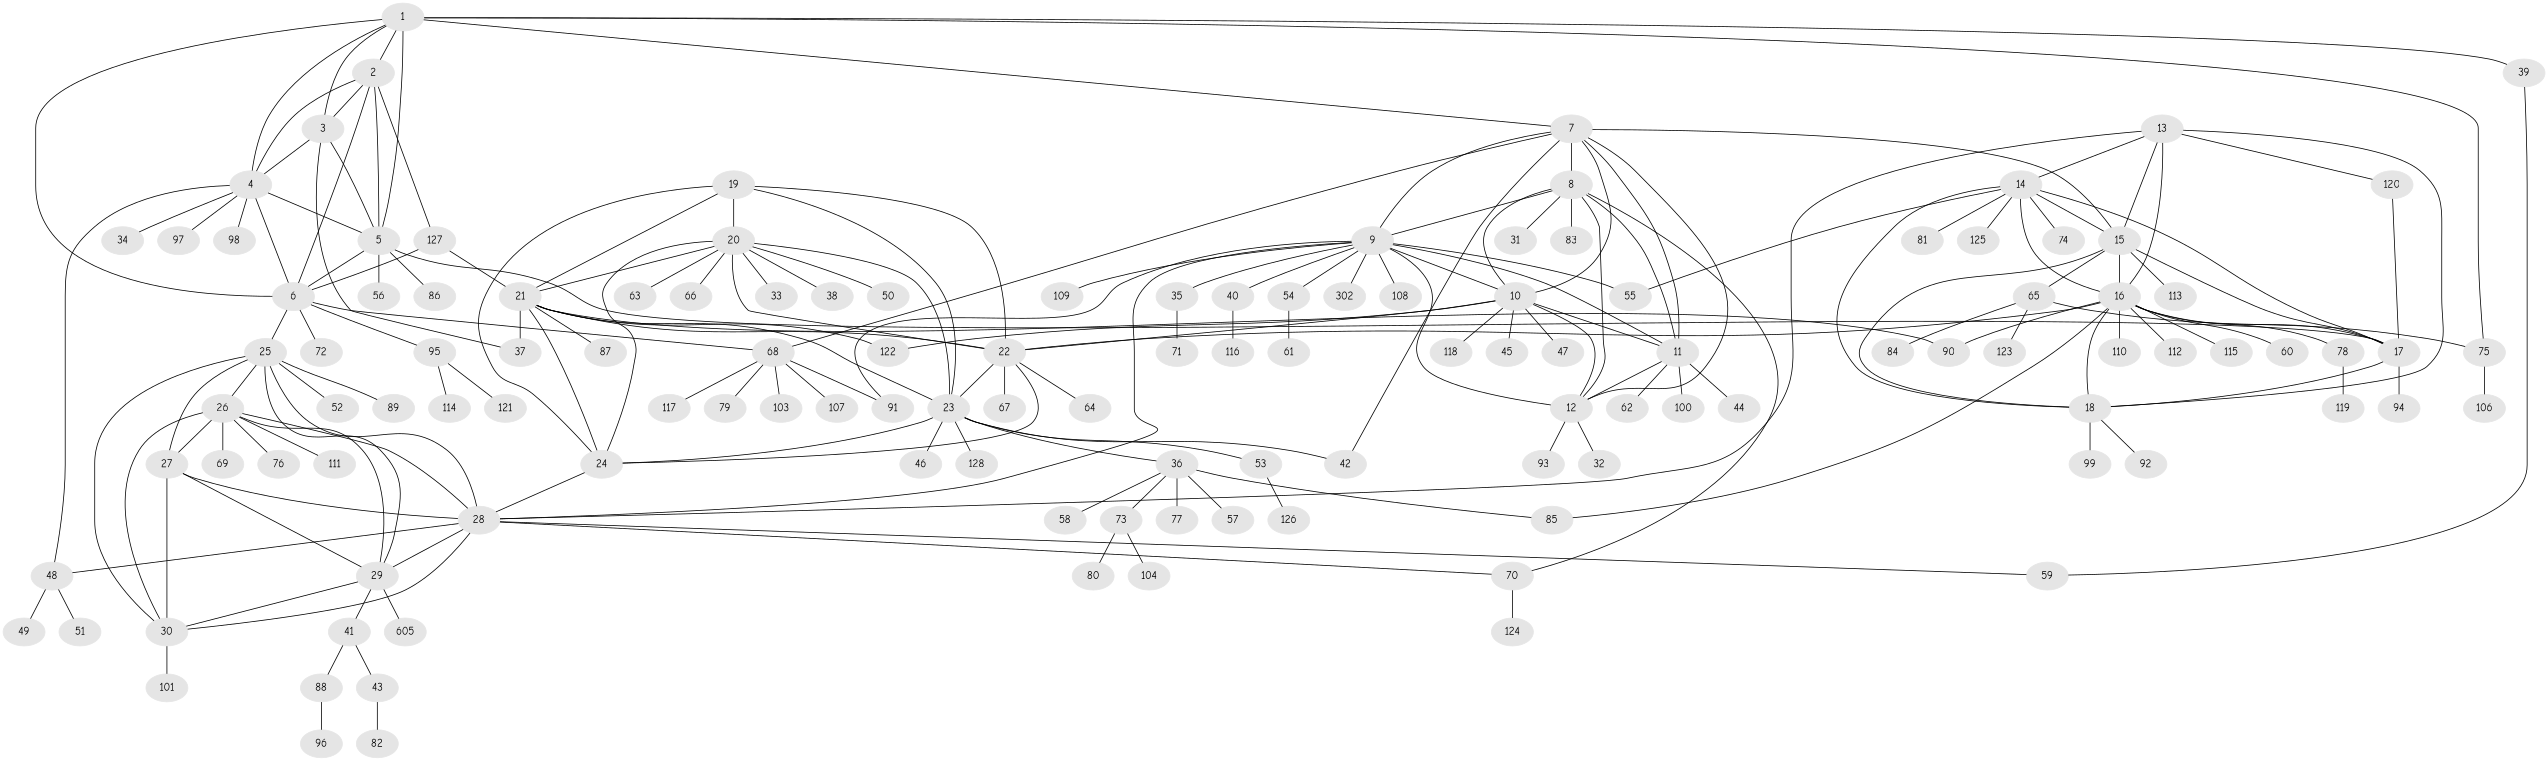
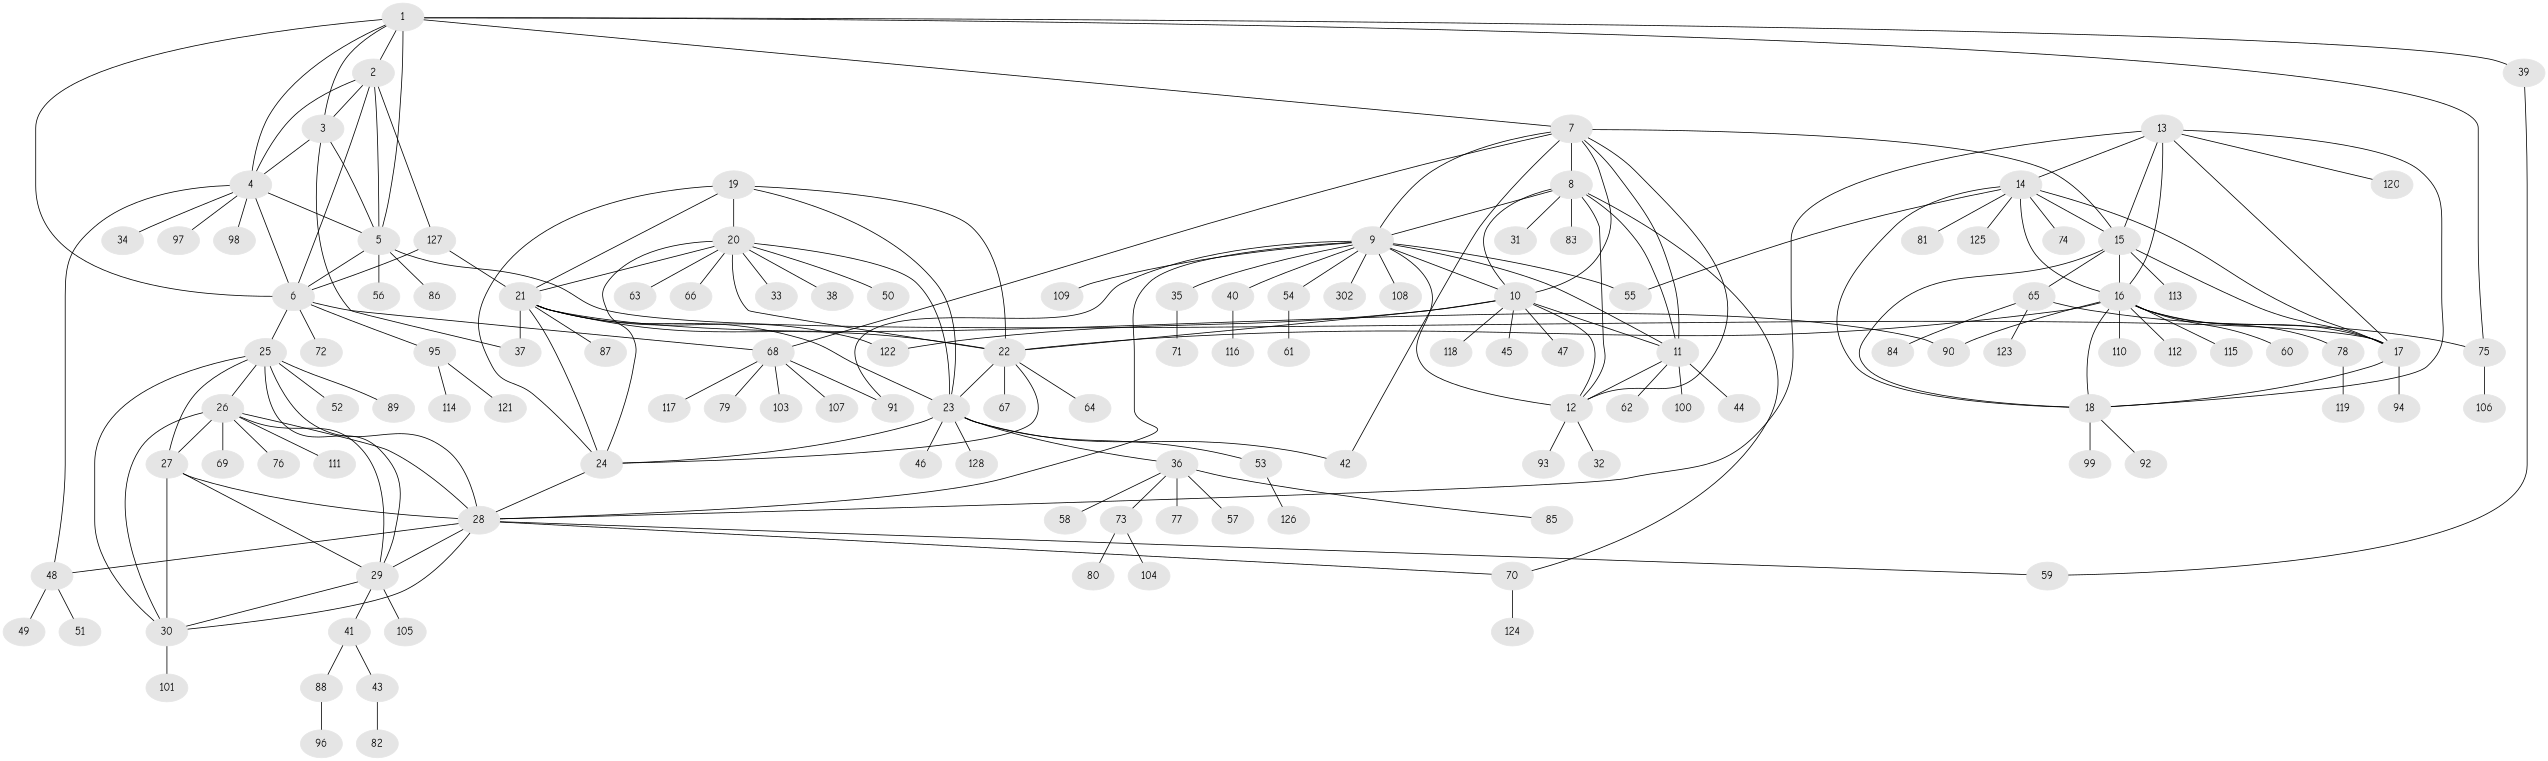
  graph {
    fontname="Comic Neue"
    node [color=gray90 fontname="Comic Neue" style=filled]
    edge [fontname="Comic Neue"]
    1
    2
    3
    4
    5
    6
    7
    39
    75
    127
    37
    34
    48
    97
    98
    17
    56
    86
    25
    68
    72
    95
    8
    9
    10
    11
    12
    15
    42
    59
    106
    21
    22
    122
    90
    23
    24
    87
    49
    51
    18
    94
    28
    26
    27
    29
    30
    52
    89
    91
    79
    103
    107
    117
    114
    121
    31
    70
    83
    35
    40
    54
    55
    n64 [label=302]
    108
    109
    45
    47
    118
    44
    62
    100
    32
    93
    16
    65
    113
    124
    71
    116
    61
    64
    67
    13
    14
    120
    74
    81
    125
    60
    78
    85
    110
    112
    115
    92
    99
    84
    123
    119
    19
    20
    33
    38
    50
    63
    66
    36
    46
    53
    128
    57
    58
    73
    77
    126
    69
    76
    111
    41
-   105 [label=605]
+   105
    101
    43
    88
    80
    104
    82
    96
    1 -- 2
    1 -- 3
    1 -- 4
    1 -- 5
    1 -- 6
    1 -- 7
    1 -- 39
    1 -- 75
    2 -- 3
    2 -- 4
    2 -- 5
    2 -- 6
    2 -- 127
    3 -- 4
    3 -- 5
    3 -- 37
    4 -- 5
    4 -- 6
    4 -- 34
    4 -- 48
    4 -- 97
    4 -- 98
    5 -- 6
    5 -- 17
    5 -- 56
    5 -- 86
    6 -- 25
    6 -- 68
    6 -- 72
    6 -- 95
    7 -- 68
    7 -- 8
    7 -- 9
    7 -- 10
    7 -- 11
    7 -- 12
    7 -- 15
    7 -- 42
    39 -- 59
    75 -- 106
    127 -- 6
    127 -- 21
    48 -- 49
    48 -- 51
    17 -- 18
    17 -- 94
    25 -- 28
    25 -- 26
    25 -- 27
    25 -- 29
    25 -- 30
    25 -- 52
    25 -- 89
    68 -- 91
    68 -- 79
    68 -- 103
    68 -- 107
    68 -- 117
    95 -- 114
    95 -- 121
    8 -- 9
    8 -- 10
    8 -- 11
    8 -- 12
    8 -- 31
    8 -- 70
    8 -- 83
    9 -- 10
    9 -- 11
    9 -- 12
    9 -- 28
    9 -- 91
    9 -- 35
    9 -- 40
    9 -- 54
    9 -- 55
    9 -- n64
    9 -- 108
    9 -- 109
    10 -- 11
    10 -- 12
    10 -- 22
    10 -- 122
    10 -- 45
    10 -- 47
    10 -- 118
    11 -- 12
    11 -- 44
    11 -- 62
    11 -- 100
    12 -- 32
    12 -- 93
    15 -- 17
    15 -- 18
    15 -- 16
    15 -- 65
    15 -- 113
    21 -- 37
    21 -- 22
    21 -- 122
    21 -- 90
    21 -- 23
    21 -- 24
    21 -- 87
    22 -- 23
    22 -- 24
    22 -- 64
    22 -- 67
    23 -- 42
    23 -- 24
    23 -- 36
    23 -- 46
    23 -- 53
    23 -- 128
    24 -- 28
    18 -- 92
    18 -- 99
    28 -- 48
    28 -- 59
    28 -- 29
    28 -- 30
    28 -- 70
    26 -- 28
    26 -- 27
    26 -- 29
    26 -- 30
    26 -- 69
    26 -- 76
    26 -- 111
    27 -- 28
    27 -- 29
    27 -- 30
    29 -- 30
    29 -- 41
    29 -- 105
    30 -- 101
    70 -- 124
    35 -- 71
    40 -- 116
    54 -- 61
    16 -- 17
    16 -- 22
    16 -- 90
    16 -- 18
    16 -- 60
    16 -- 78
-   16 -- 85
    16 -- 110
    16 -- 112
    16 -- 115
    65 -- 75
    65 -- 84
    65 -- 123
-   120 -- 17
+   13 -- 17
    13 -- 15
    13 -- 18
    13 -- 28
    13 -- 16
    13 -- 14
    13 -- 120
    14 -- 17
    14 -- 15
    14 -- 18
    14 -- 55
    14 -- 16
    14 -- 74
    14 -- 81
    14 -- 125
    78 -- 119
    19 -- 21
    19 -- 22
    19 -- 23
    19 -- 24
    19 -- 20
    20 -- 21
    20 -- 22
    20 -- 23
    20 -- 24
    20 -- 33
    20 -- 38
    20 -- 50
    20 -- 63
    20 -- 66
    36 -- 85
    36 -- 57
    36 -- 58
    36 -- 73
    36 -- 77
    53 -- 126
    73 -- 80
    73 -- 104
    41 -- 43
    41 -- 88
    43 -- 82
    88 -- 96
  }
